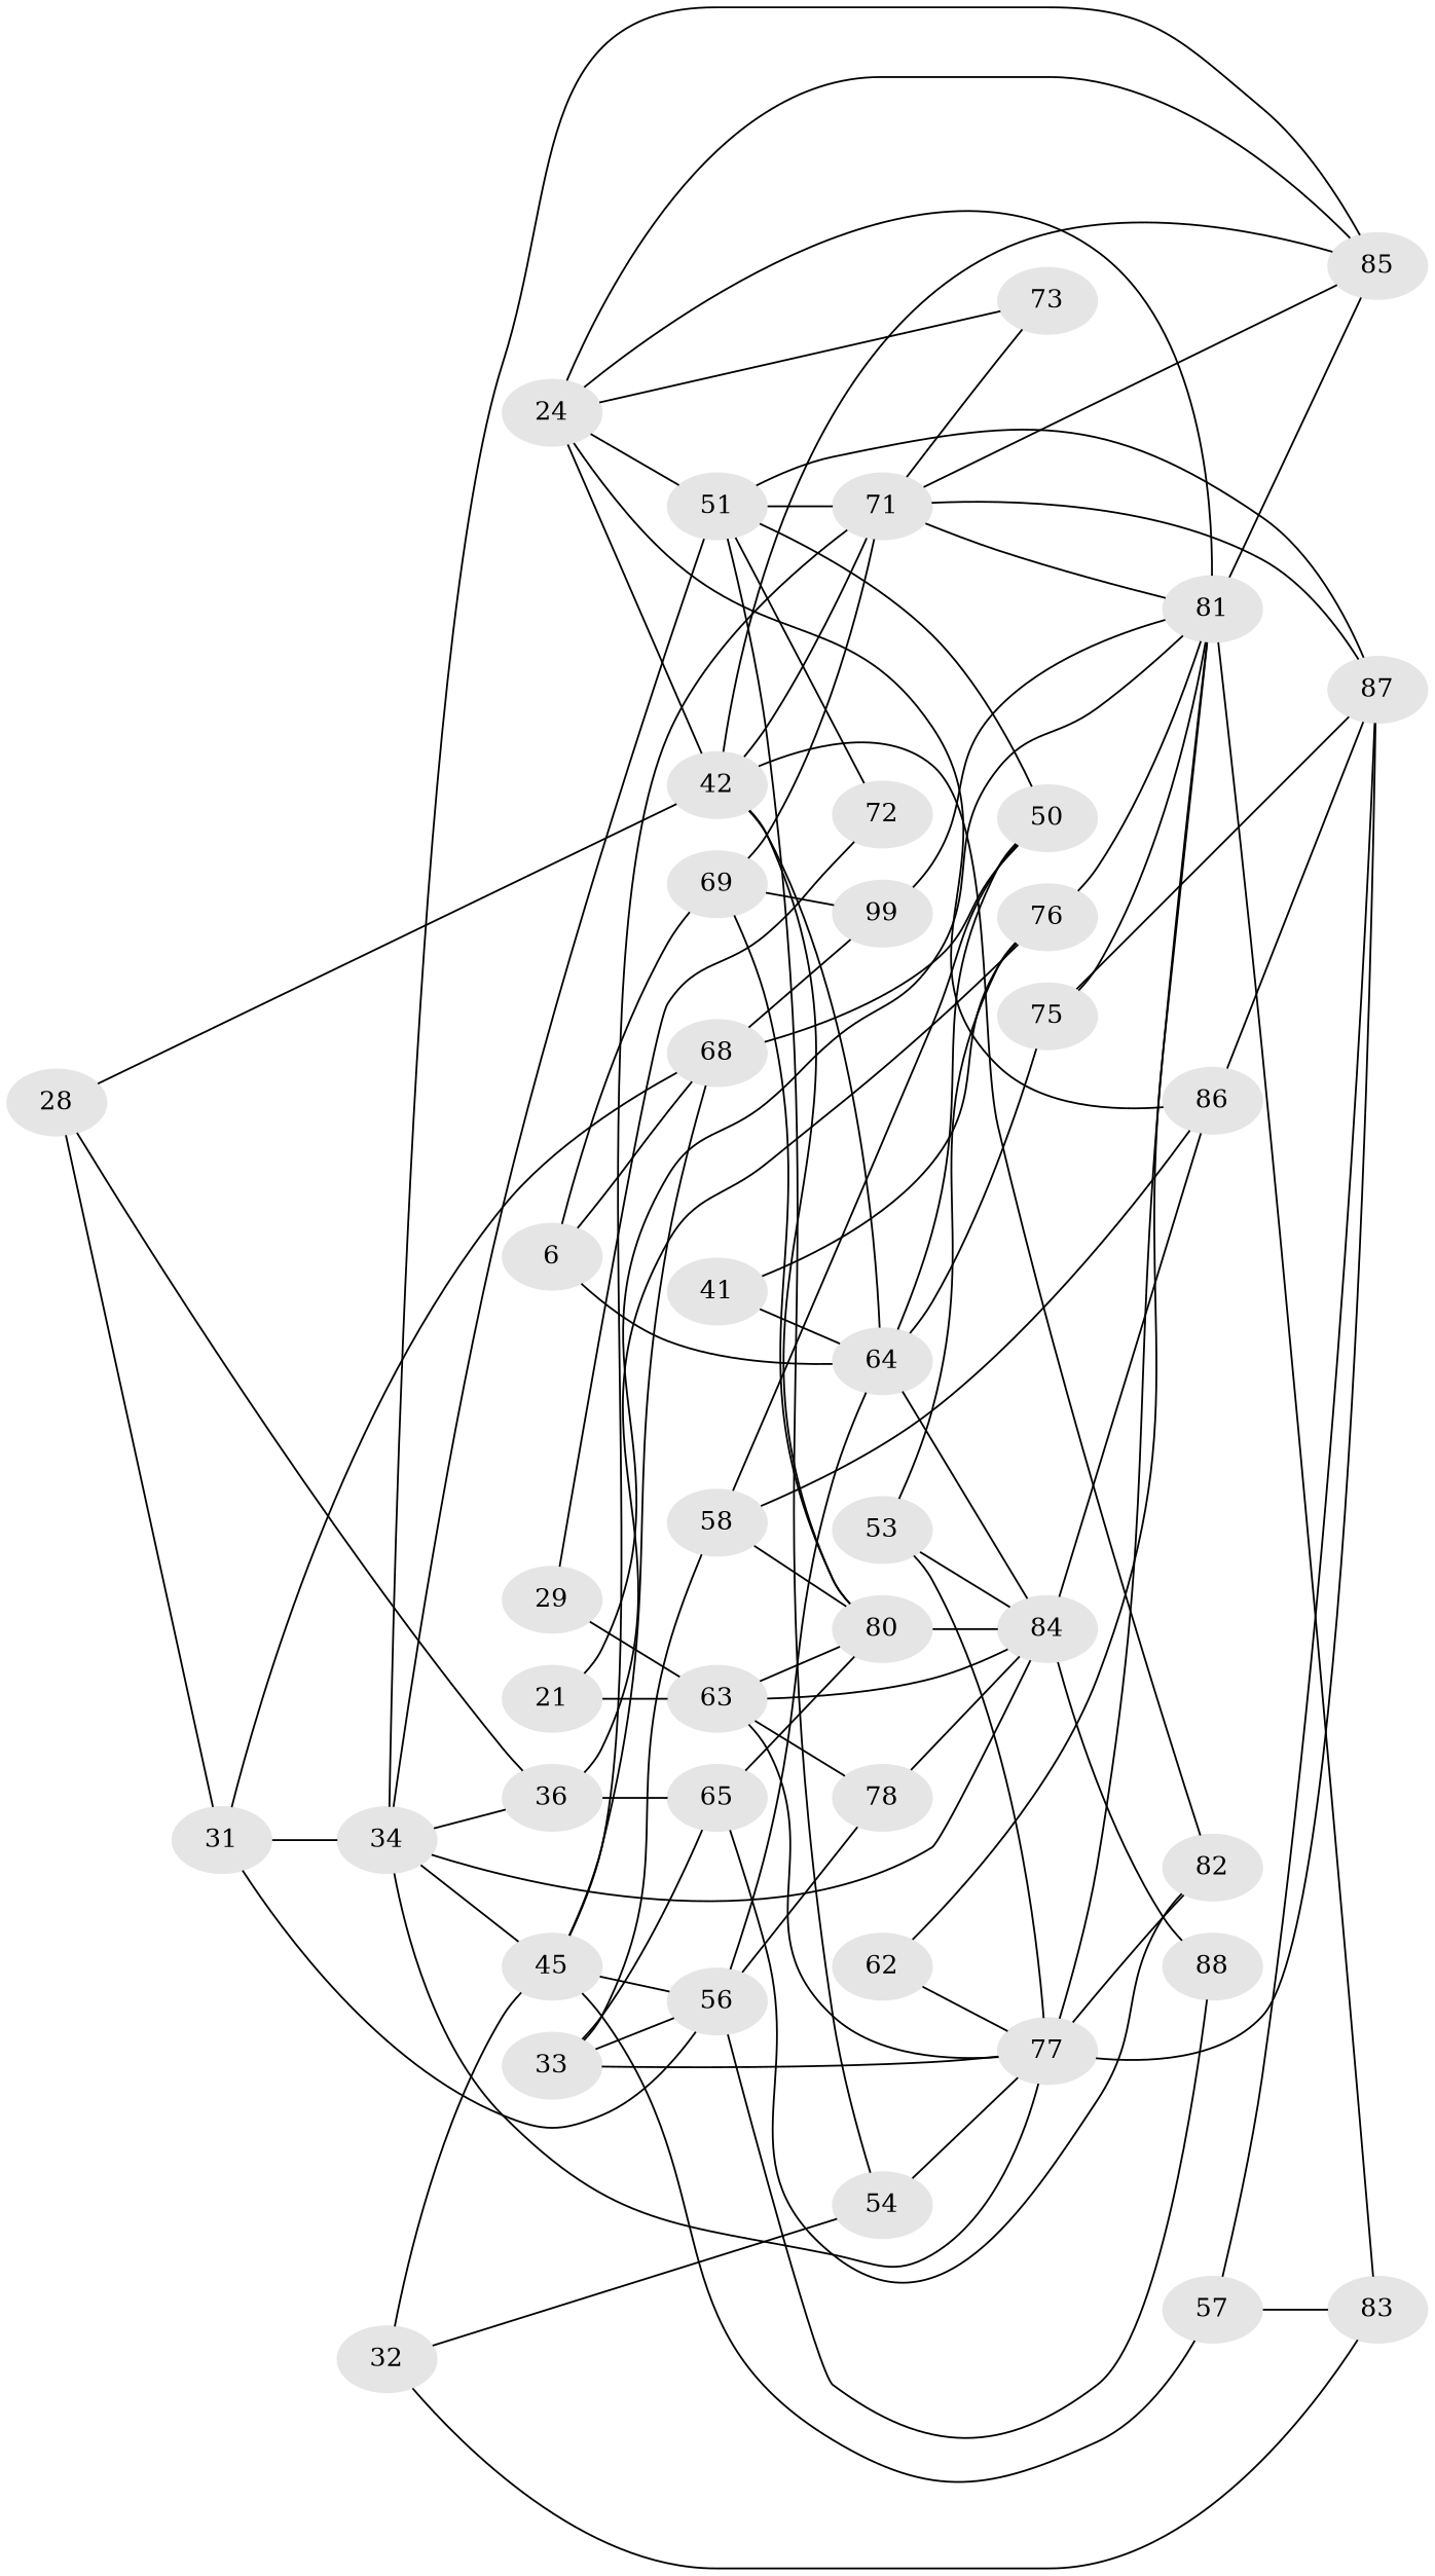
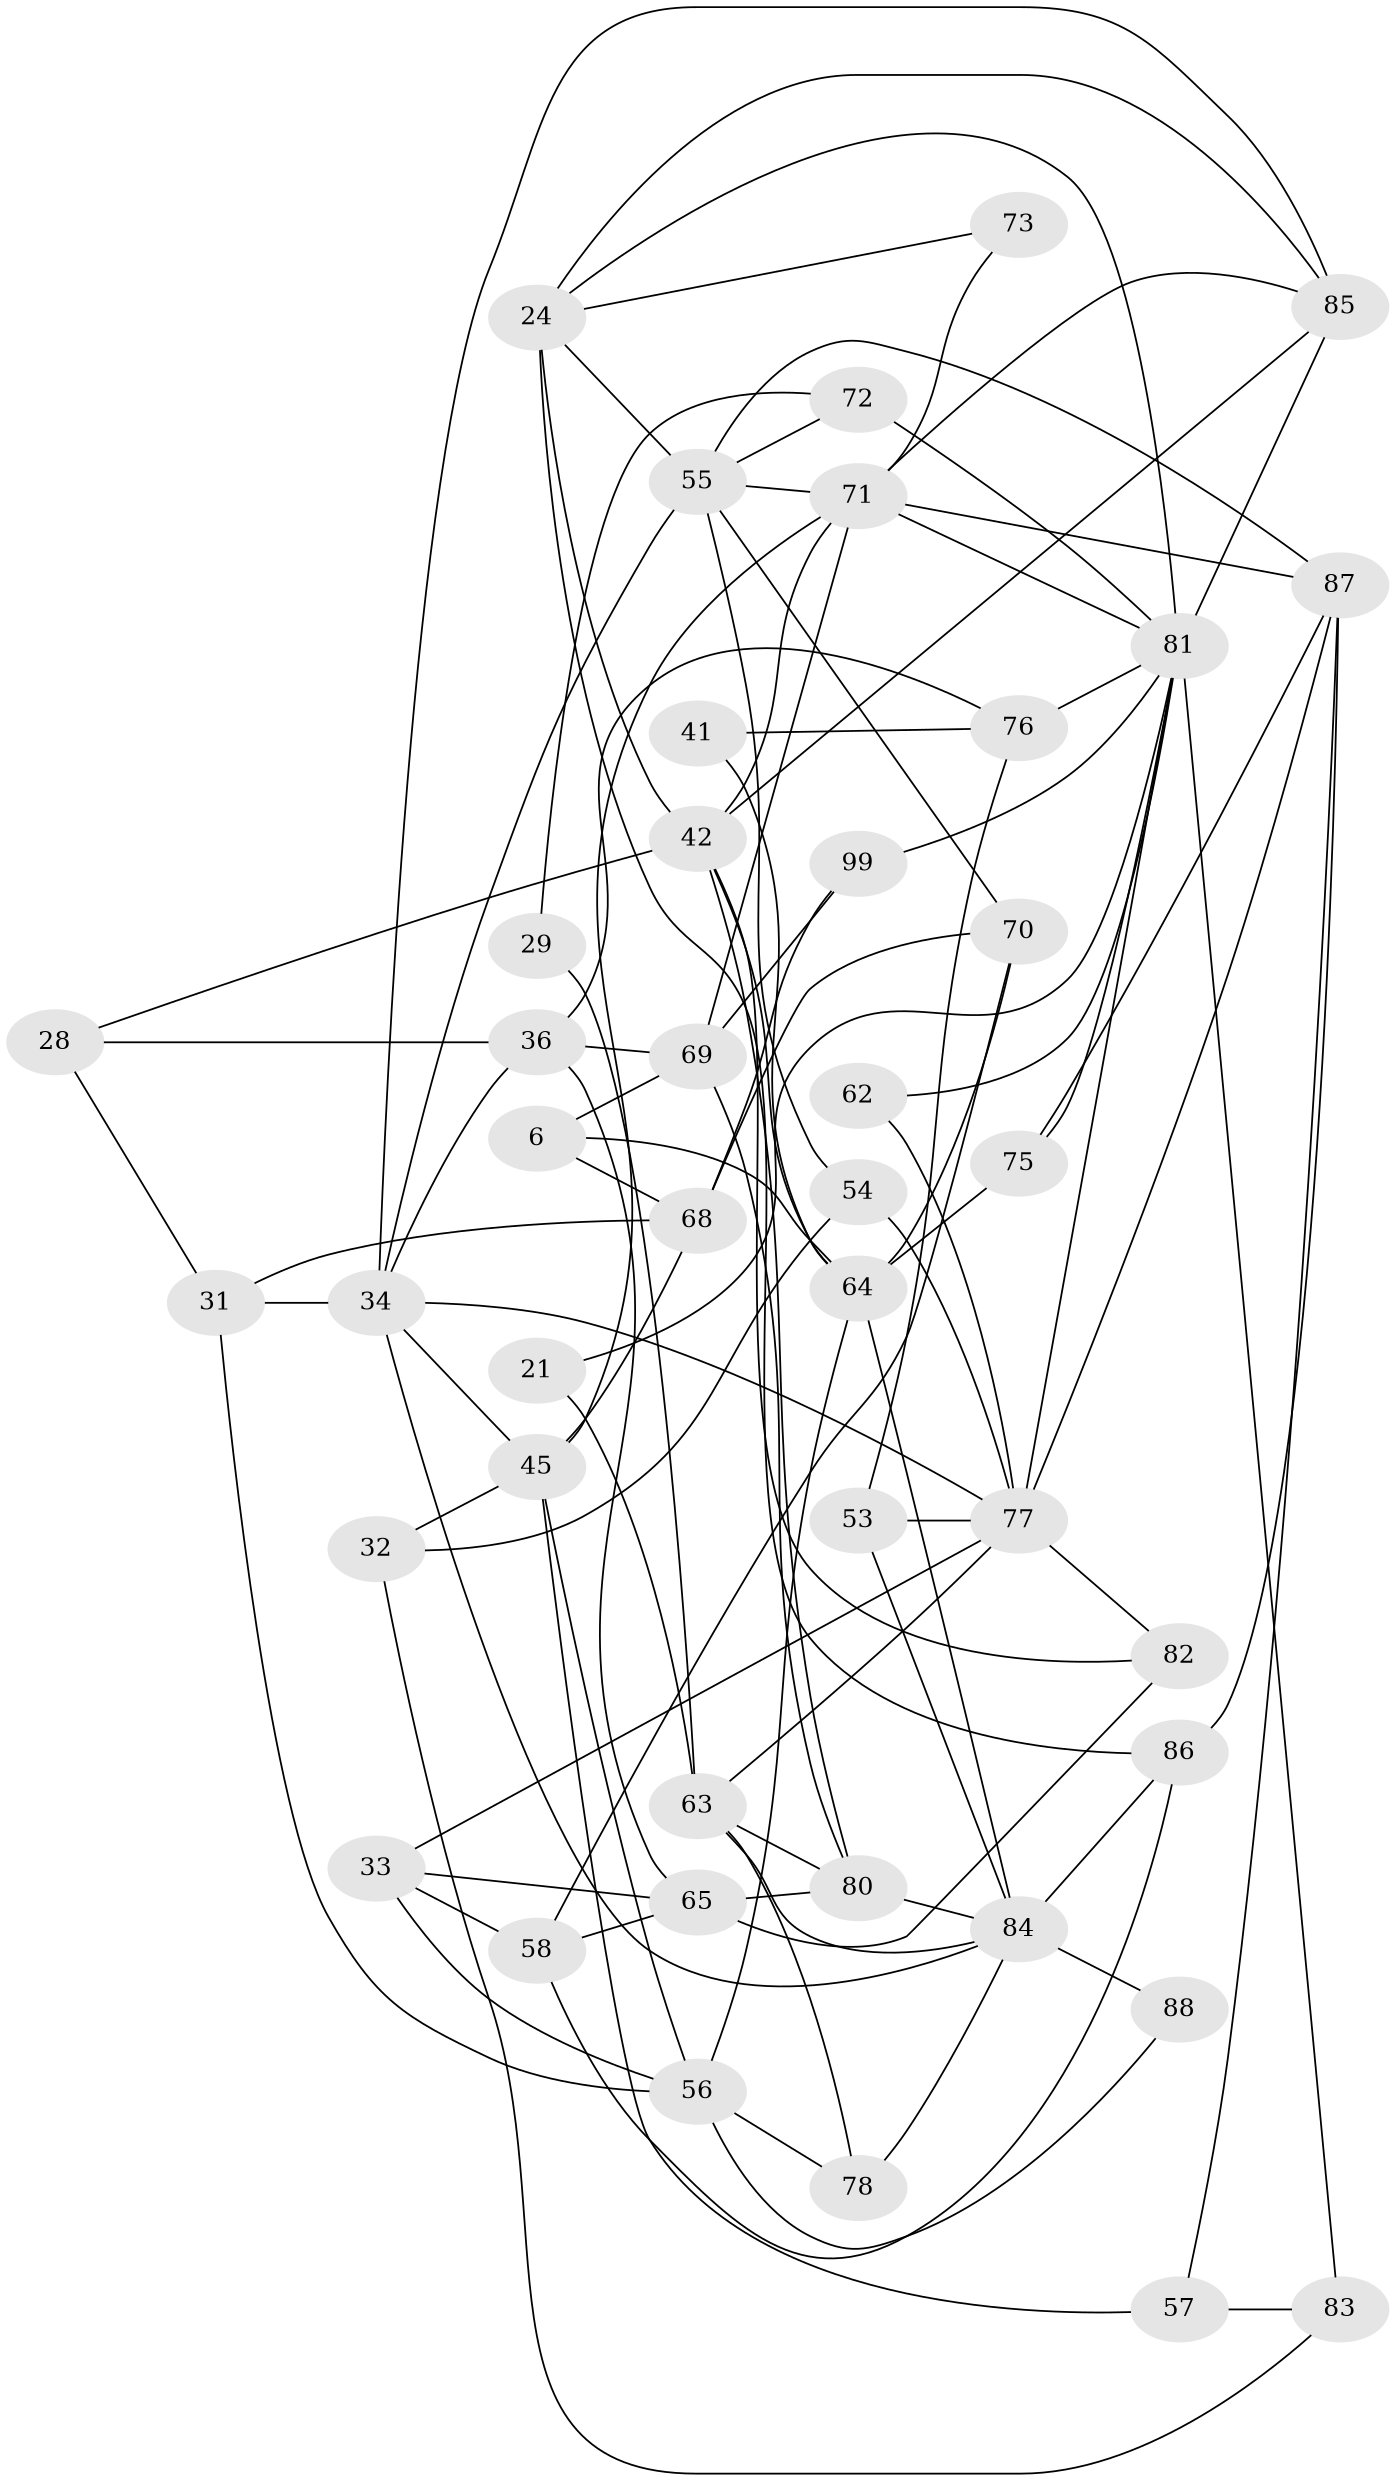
  graph {
    rankdir=LR
    node [color=gray90 style=filled]
    64 [super="+3"]
    84 [super="+66"]
-   70 [label=50]
+   70
    75
    6
    68 [super="+26"]
    69 [super="+44"]
    n8 [label=99]
    71 [super="+4+22+49"]
    80 [super="+30"]
    63 [super="+14"]
    77 [super="+50"]
    78
    21
    81 [super="+33+74"]
    85 [super="+60"]
    83
    24 [super="+12"]
    42 [super="+40"]
-   51 [super="+48"]
+   51 [super="+48" label=55]
    73 [super="+5"]
    86 [super="+10+67"]
    82 [super="+46"]
    72
    54
    87 [super="+61+25"]
    76
    28 [super="+17"]
    31
    36
    34 [super="+27"]
    56 [super="+13"]
    65 [super="+55"]
    29 [super="+8"]
    45 [super="+35"]
    88
    57
    n38 [label=32]
    n39 [label=33]
    58
    41
    53
    62
    64 -- 84 [weight=2]
    64 -- 70
    64 -- 75
    84 -- 86 [weight=2]
    84 -- 88
    75 -- 81
    75 -- 87
    6 -- 64
    6 -- 68
    6 -- 69
    68 -- 70
    68 -- n8
    69 -- n8
    69 -- 71 [weight=2]
    69 -- 80
    n8 -- 81
    71 -- 81 [weight=4]
    71 -- 85
    71 -- 73
    71 -- 87
    80 -- 84 [weight=2]
    63 -- 84
    63 -- 80 [weight=2]
    63 -- 77 [weight=3]
    63 -- 78
    77 -- 81
    77 -- 82
    77 -- 87
    78 -- 84
    21 -- 63
    21 -- 81
    81 -- 85 [weight=3]
    81 -- 83
    24 -- 81
    24 -- 85
    24 -- 42
    24 -- 51 [weight=2]
    24 -- 73 [weight=3]
    24 -- 86 [weight=2]
    42 -- 64
    42 -- 71
    42 -- 80
    42 -- 85 [weight=2]
    42 -- 82
    51 -- 70
    51 -- 71 [weight=3]
    51 -- 72
    51 -- 54
    51 -- 87 [weight=4]
    86 -- 87 [weight=2]
+   72 -- 81
    54 -- 77
    76 -- 81
    28 -- 42
    28 -- 31
    28 -- 36
    31 -- 68
    31 -- 34
    31 -- 56 [weight=2]
+   36 -- 69
    36 -- 76
    36 -- 65
    34 -- 84
    34 -- 77
    34 -- 85
    34 -- 51
    34 -- 36
    34 -- 45
    56 -- 64
    56 -- 78
    56 -- 88
    65 -- 80
    65 -- 82
    29 -- 63 [weight=2]
    29 -- 72
    45 -- 68
    45 -- 71
    45 -- 56 [weight=2]
    45 -- 57
    57 -- 83
    57 -- 87
    n38 -- 83
    n38 -- 54
    n38 -- 45
    n39 -- 77
    n39 -- 56
    n39 -- 65 [weight=2]
    n39 -- 58
    58 -- 70
-   58 -- 80
+   58 -- 65
    58 -- 86
    41 -- 64
    41 -- 76
    53 -- 84
    53 -- 77
    53 -- 76
    62 -- 77
    62 -- 81
  }
